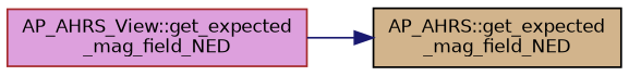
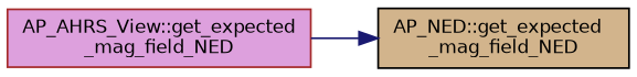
  digraph {
    rankdir=LR
    node [fontname=Helvetica fontsize=10 shape=record style=filled]
    n1 [color=brown fillcolor=plum fontcolor=black height=0.2 label="AP_AHRS_View::get_expected\l_mag_field_NED" width=0.4]
-   n2 [color=black fillcolor=tan height=0.2 label="AP_AHRS::get_expected\l_mag_field_NED" width=0.4]
+   n2 [color=black fillcolor=tan height=0.2 label="AP_NED::get_expected\l_mag_field_NED" width=0.4]
    n1 -> n2 [color=midnightblue fontname=Helvetica fontsize=10 labelfontname=Helvetica labelfontsize=10 style=solid]
  }
